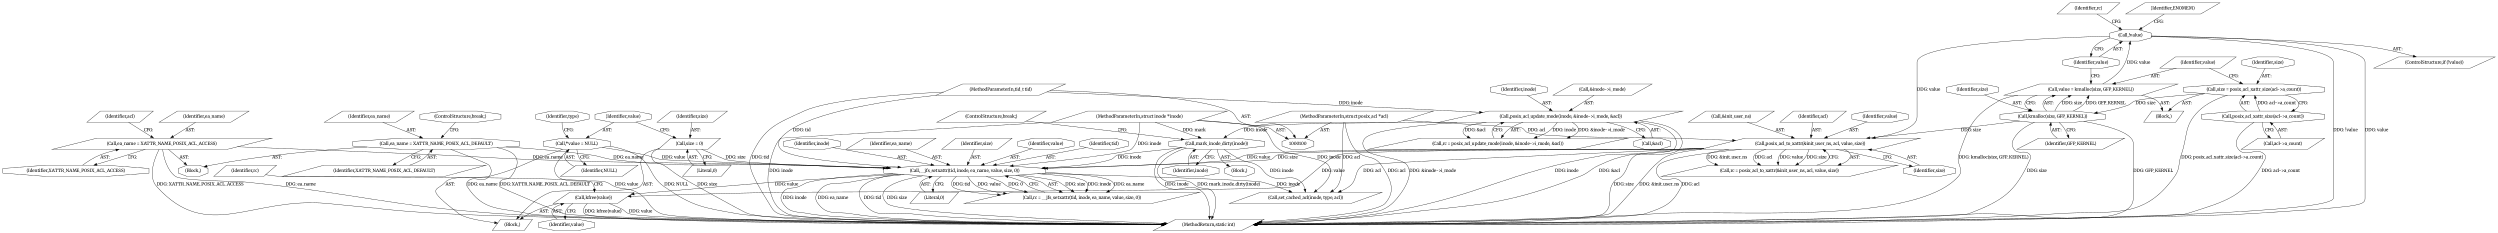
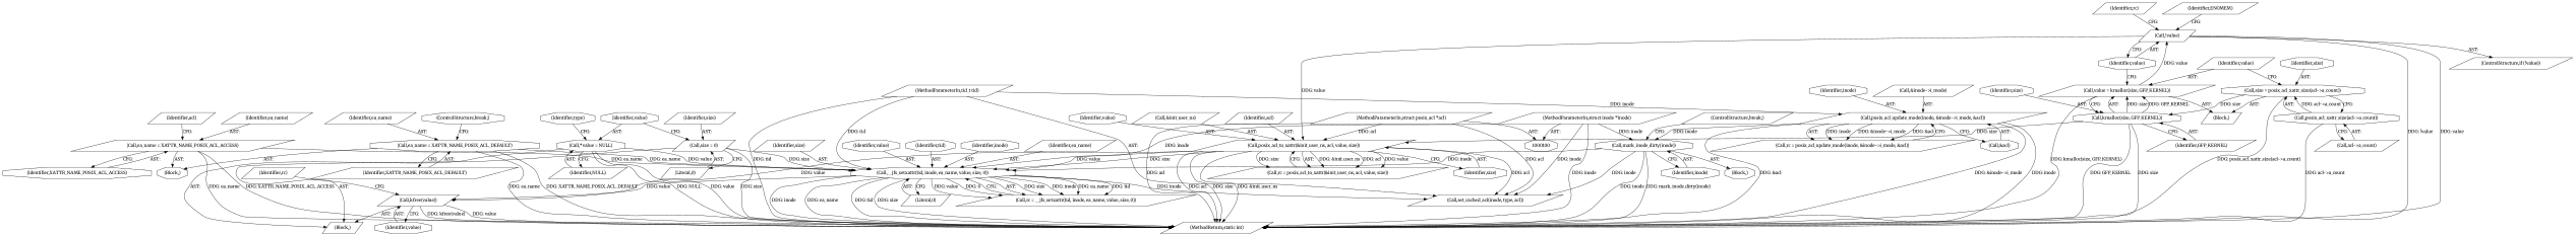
  digraph {
    fontname=Merriweather
    node [fontname=Merriweather shape=parallelogram]
    edge [fontname=Merriweather]
    n1 [label="(Call,kfree(value))"]
    n2 [label="(Block,)"]
    n3 [label="(MethodReturn,static int)"]
    n4 [label="(Identifier,value)" shape=octagon]
    n5 [label="(Call,__jfs_setxattr(tid, inode, ea_name, value, size, 0))" shape=octagon]
    n6 [label="(Call,rc = __jfs_setxattr(tid, inode, ea_name, value, size, 0))"]
    n7 [label="(Literal,0)"]
    n8 [label="(Call,set_cached_acl(inode, type, acl))"]
    n9 [label="(MethodParameterIn,tid_t tid)"]
    1000100 [shape=octagon]
    n11 [label="(Call,posix_acl_update_mode(inode, &inode->i_mode, &acl))"]
    n12 [label="(Call,mark_inode_dirty(inode))" shape=octagon]
    n13 [label="(Block,)" shape=octagon]
    n14 [label="(Identifier,inode)" shape=octagon]
    n15 [label="(Call,&acl)" shape=octagon]
    n16 [label="(Call,rc = posix_acl_update_mode(inode, &inode->i_mode, &acl))"]
    n17 [label="(MethodParameterIn,struct inode *inode)"]
    n18 [label="(Call,ea_name = XATTR_NAME_POSIX_ACL_ACCESS)"]
    n19 [label="(Block,)" shape=octagon]
    n20 [label="(Identifier,XATTR_NAME_POSIX_ACL_ACCESS)" shape=octagon]
    n21 [label="(Call,ea_name = XATTR_NAME_POSIX_ACL_DEFAULT)" shape=octagon]
    n22 [label="(Identifier,XATTR_NAME_POSIX_ACL_DEFAULT)"]
    n23 [label="(Call,*value = NULL)" shape=octagon]
    n24 [label="(Identifier,NULL)"]
    n25 [label="(Call,posix_acl_to_xattr(&init_user_ns, acl, value, size))"]
    n26 [label="(Call,rc = posix_acl_to_xattr(&init_user_ns, acl, value, size))"]
    n27 [label="(Identifier,size)" shape=octagon]
    n28 [label="(MethodParameterIn,struct posix_acl *acl)"]
-   n29 [label="(Call,!value)" shape=octagon]
+   n29 [label="(Call,!value)"]
    n30 [label="(Identifier,value)" shape=octagon]
    n31 [label="(ControlStructure,if (!value))"]
    n32 [label="(Call,value = kmalloc(size, GFP_KERNEL))"]
    n33 [label="(Call,kmalloc(size, GFP_KERNEL))" shape=octagon]
    n34 [label="(Block,)"]
    n35 [label="(Identifier,GFP_KERNEL)"]
    n36 [label="(Call,size = posix_acl_xattr_size(acl->a_count))" shape=octagon]
    n37 [label="(Call,posix_acl_xattr_size(acl->a_count))" shape=octagon]
    n38 [label="(Call,acl->a_count)"]
    n39 [label="(Call,size = 0)"]
    n40 [label="(Literal,0)"]
    n41 [label="(Identifier,rc)"]
    n42 [label="(Identifier,size)" shape=octagon]
    n43 [label="(Identifier,acl)"]
    n44 [label="(Identifier,inode)" shape=octagon]
    n45 [label="(Identifier,value)" shape=octagon]
    n46 [label="(Identifier,ea_name)"]
    n47 [label="(Identifier,ea_name)"]
    n48 [label="(ControlStructure,break;)" shape=octagon]
    n49 [label="(Identifier,acl)"]
    n50 [label="(Identifier,size)"]
    n51 [label="(Identifier,inode)" shape=octagon]
    n52 [label="(Identifier,value)" shape=octagon]
    n53 [label="(Identifier,size)"]
    n54 [label="(Call,&inode->i_mode)"]
    n55 [label="(Identifier,rc)"]
    n56 [label="(Identifier,type)" shape=octagon]
    n57 [label="(Identifier,ENOMEM)"]
    n58 [label="(Identifier,ea_name)"]
    n59 [label="(Identifier,value)" shape=octagon]
    n60 [label="(Call,&init_user_ns)"]
    n61 [label="(ControlStructure,break;)"]
    n62 [label="(Identifier,tid)" shape=octagon]
    n63 [label="(Identifier,value)"]
    n64 [label="(Identifier,size)" shape=octagon]
    n1 -> n2 [label="AST: "]
    n1 -> n3 [label="DDG: kfree(value)"]
    n1 -> n3 [label="DDG: value"]
    n1 -> n4 [label="CFG: "]
    n4 -> n1 [label="AST: "]
    n5 -> n1 [label="DDG: value"]
    n5 -> n3 [label="DDG: size"]
    n5 -> n3 [label="DDG: inode"]
    n5 -> n3 [label="DDG: ea_name"]
    n5 -> n3 [label="DDG: tid"]
    n5 -> n6 [label="AST: "]
    n5 -> n6 [label="DDG: size"]
    n5 -> n6 [label="DDG: inode"]
    n5 -> n6 [label="DDG: ea_name"]
    n5 -> n6 [label="DDG: tid"]
    n5 -> n6 [label="DDG: value"]
    n5 -> n6 [label="DDG: 0"]
    n5 -> n7 [label="CFG: "]
    n5 -> n8 [label="DDG: inode"]
    n6 -> n5 [label="CFG: "]
    n7 -> n5 [label="AST: "]
    n9 -> n3 [label="DDG: tid"]
    n9 -> n5 [label="DDG: tid"]
-   n9 -> 1000100 [label="AST: "]
+   n9 -> n8 [label="AST: "]
    n9 -> n11 [label="DDG: inode"]
    n11 -> n3 [label="DDG: &inode->i_mode"]
    n11 -> n3 [label="DDG: inode"]
    n11 -> n3 [label="DDG: &acl"]
    n11 -> n12 [label="DDG: inode"]
    n11 -> n15 [label="CFG: "]
    n11 -> n16 [label="AST: "]
    n11 -> n16 [label="DDG: inode"]
    n11 -> n16 [label="DDG: &inode->i_mode"]
    n11 -> n16 [label="DDG: &acl"]
    n12 -> n3 [label="DDG: mark_inode_dirty(inode)"]
    n12 -> n3 [label="DDG: inode"]
    n12 -> n5 [label="DDG: inode"]
    n12 -> n8 [label="DDG: inode"]
    n12 -> n13 [label="AST: "]
    n12 -> n14 [label="CFG: "]
    n14 -> n12 [label="AST: "]
    n15 -> n11 [label="AST: "]
    n16 -> n11 [label="CFG: "]
    n17 -> n3 [label="DDG: inode"]
    n17 -> n5 [label="DDG: inode"]
    n17 -> n8 [label="DDG: inode"]
    n17 -> 1000100 [label="AST: "]
-   n17 -> n12 [label="DDG: mark"]
+   n17 -> n12 [label="DDG: inode"]
    n18 -> n3 [label="DDG: ea_name"]
    n18 -> n3 [label="DDG: XATTR_NAME_POSIX_ACL_ACCESS"]
    n18 -> n5 [label="DDG: ea_name"]
    n18 -> n19 [label="AST: "]
    n18 -> n20 [label="CFG: "]
    n20 -> n18 [label="AST: "]
    n21 -> n3 [label="DDG: XATTR_NAME_POSIX_ACL_DEFAULT"]
    n21 -> n3 [label="DDG: ea_name"]
    n21 -> n5 [label="DDG: ea_name"]
    n21 -> n19 [label="AST: "]
    n21 -> n22 [label="CFG: "]
    n22 -> n21 [label="AST: "]
    n23 -> n2 [label="AST: "]
    n23 -> n3 [label="DDG: value"]
    n23 -> n3 [label="DDG: NULL"]
    n23 -> n5 [label="DDG: value"]
    n23 -> n24 [label="CFG: "]
    n24 -> n23 [label="AST: "]
    n25 -> n1 [label="DDG: value"]
    n25 -> n3 [label="DDG: acl"]
    n25 -> n3 [label="DDG: size"]
    n25 -> n3 [label="DDG: &init_user_ns"]
    n25 -> n5 [label="DDG: value"]
    n25 -> n5 [label="DDG: size"]
    n25 -> n8 [label="DDG: acl"]
    n25 -> n26 [label="AST: "]
    n25 -> n26 [label="DDG: &init_user_ns"]
    n25 -> n26 [label="DDG: acl"]
    n25 -> n26 [label="DDG: value"]
    n25 -> n26 [label="DDG: size"]
    n25 -> n27 [label="CFG: "]
    n26 -> n25 [label="CFG: "]
    n27 -> n25 [label="AST: "]
    n28 -> n3 [label="DDG: acl"]
    n28 -> n8 [label="DDG: acl"]
    n28 -> 1000100 [label="AST: "]
    n28 -> n25 [label="DDG: acl"]
    n29 -> n3 [label="DDG: !value"]
    n29 -> n3 [label="DDG: value"]
    n29 -> n25 [label="DDG: value"]
    n29 -> n30 [label="CFG: "]
    n29 -> n31 [label="AST: "]
    n30 -> n29 [label="AST: "]
    n30 -> n32 [label="CFG: "]
    n32 -> n3 [label="DDG: kmalloc(size, GFP_KERNEL)"]
    n32 -> n29 [label="DDG: value"]
    n32 -> n33 [label="CFG: "]
    n32 -> n34 [label="AST: "]
    n33 -> n3 [label="DDG: size"]
    n33 -> n3 [label="DDG: GFP_KERNEL"]
    n33 -> n25 [label="DDG: size"]
    n33 -> n32 [label="AST: "]
    n33 -> n32 [label="DDG: size"]
    n33 -> n32 [label="DDG: GFP_KERNEL"]
    n33 -> n35 [label="CFG: "]
    n35 -> n33 [label="AST: "]
    n36 -> n3 [label="DDG: posix_acl_xattr_size(acl->a_count)"]
    n36 -> n33 [label="DDG: size"]
    n36 -> n34 [label="AST: "]
    n36 -> n37 [label="CFG: "]
    n37 -> n3 [label="DDG: acl->a_count"]
    n37 -> n36 [label="AST: "]
    n37 -> n36 [label="DDG: acl->a_count"]
    n37 -> n38 [label="CFG: "]
    n38 -> n37 [label="AST: "]
    n39 -> n2 [label="AST: "]
    n39 -> n3 [label="DDG: size"]
    n39 -> n5 [label="DDG: size"]
    n39 -> n40 [label="CFG: "]
    n40 -> n39 [label="AST: "]
    n41 -> n1 [label="CFG: "]
    n42 -> n36 [label="AST: "]
    n43 -> n18 [label="CFG: "]
    n44 -> n5 [label="AST: "]
    n45 -> n23 [label="AST: "]
    n45 -> n39 [label="CFG: "]
    n46 -> n21 [label="AST: "]
    n47 -> n5 [label="AST: "]
    n48 -> n21 [label="CFG: "]
    n49 -> n25 [label="AST: "]
    n50 -> n39 [label="AST: "]
    n51 -> n11 [label="AST: "]
    n52 -> n25 [label="AST: "]
    n53 -> n5 [label="AST: "]
    n54 -> n11 [label="AST: "]
    n55 -> n29 [label="CFG: "]
    n56 -> n23 [label="CFG: "]
    n57 -> n29 [label="CFG: "]
    n58 -> n18 [label="AST: "]
    n59 -> n5 [label="AST: "]
    n60 -> n25 [label="AST: "]
    n61 -> n12 [label="CFG: "]
    n62 -> n5 [label="AST: "]
    n63 -> n32 [label="AST: "]
    n63 -> n36 [label="CFG: "]
    n64 -> n33 [label="AST: "]
  }
